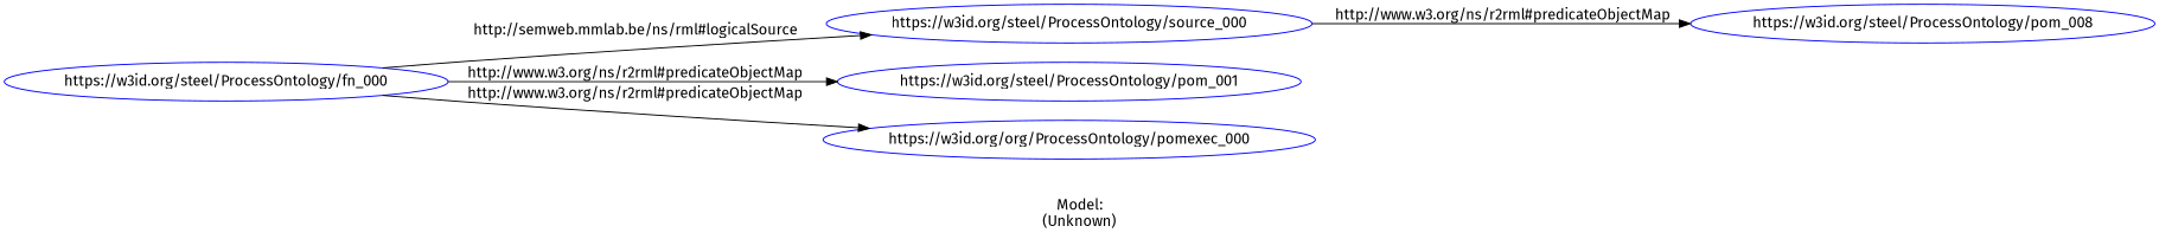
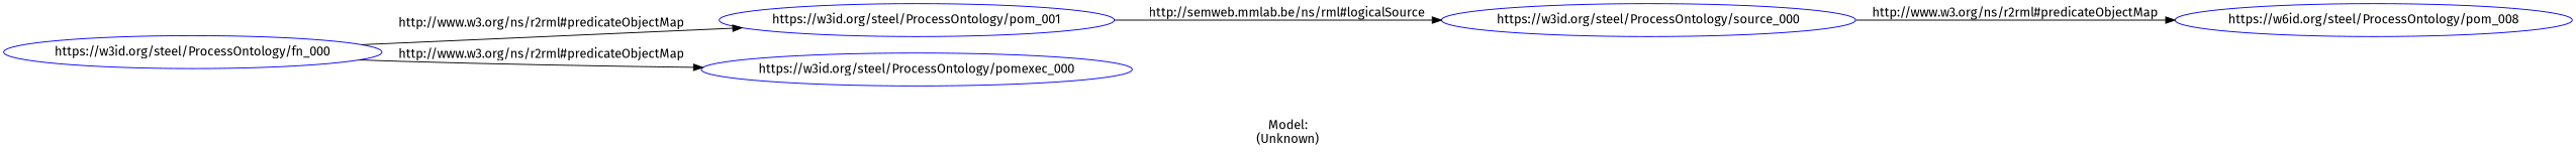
  digraph {
    fontname="Fira Sans"
    label="\n\nModel:\n(Unknown)"
    rankdir=LR
    node [color=blue fontname="Fira Sans" shape=ellipse]
    edge [fontname="Fira Sans"]
    n1 [label="https://w3id.org/steel/ProcessOntology/fn_000"]
    n2 [label="https://w3id.org/steel/ProcessOntology/source_000"]
    n3 [label="https://w3id.org/steel/ProcessOntology/pom_001"]
-   n4 [label="https://w3id.org/org/ProcessOntology/pomexec_000"]
-   n5 [label="https://w3id.org/steel/ProcessOntology/pom_008"]
-   n1 -> n2 [label="http://semweb.mmlab.be/ns/rml#logicalSource"]
+   n4 [label="https://w3id.org/steel/ProcessOntology/pomexec_000"]
+   n5 [label="https://w6id.org/steel/ProcessOntology/pom_008"]
+   n3 -> n2 [label="http://semweb.mmlab.be/ns/rml#logicalSource"]
    n1 -> n3 [label="http://www.w3.org/ns/r2rml#predicateObjectMap"]
    n1 -> n4 [label="http://www.w3.org/ns/r2rml#predicateObjectMap"]
    n2 -> n5 [label="http://www.w3.org/ns/r2rml#predicateObjectMap"]
  }
